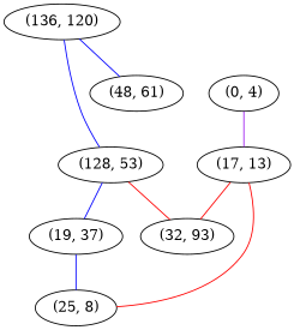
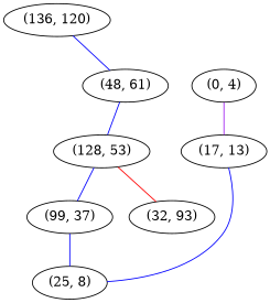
  graph {
    edge [color=blue weight=1]
    "(136, 120)"
    "(128, 53)"
    "(48, 61)"
-   "(19, 37)"
+   "(19, 37)" [label="(99, 37)"]
    "(32, 93)"
    "(25, 8)"
    n7 [label="(0, 4)"]
    "(17, 13)"
-   "(136, 120)" -- "(128, 53)" [weight=3]
+   "(48, 61)" -- "(128, 53)" [weight=3]
    "(136, 120)" -- "(48, 61)"
    "(128, 53)" -- "(19, 37)"
    "(128, 53)" -- "(32, 93)" [color=red]
    "(19, 37)" -- "(25, 8)" [weight=3]
    n7 -- "(17, 13)" [color=purple weight=4]
-   "(17, 13)" -- "(32, 93)" [color=red]
-   "(17, 13)" -- "(25, 8)" [color=red]
+   "(17, 13)" -- "(25, 8)"
  }
